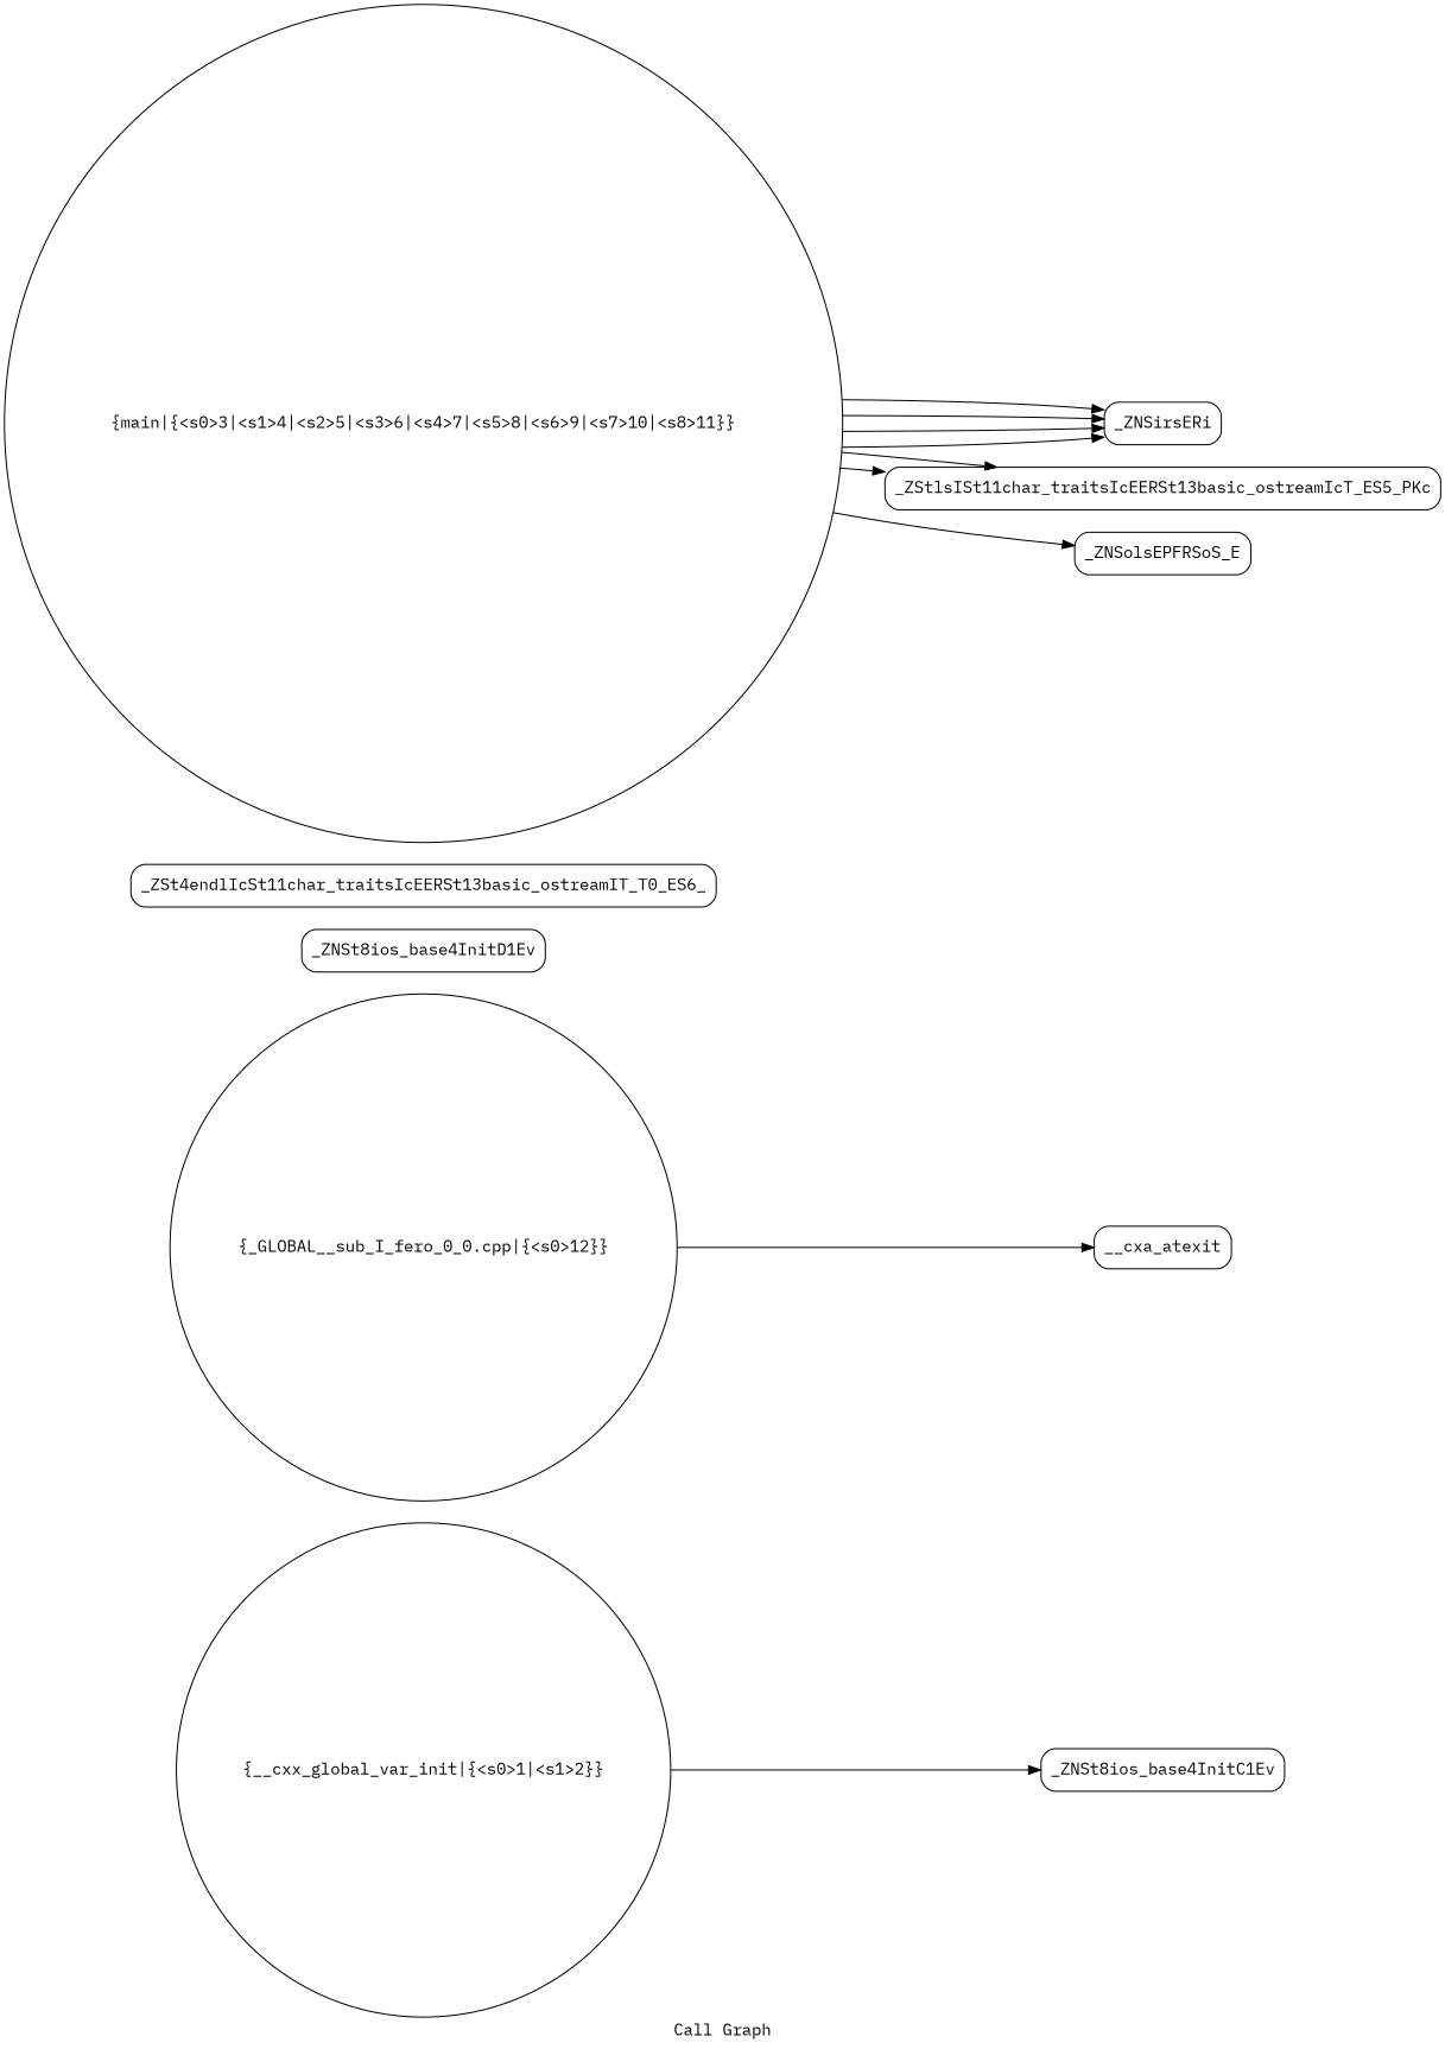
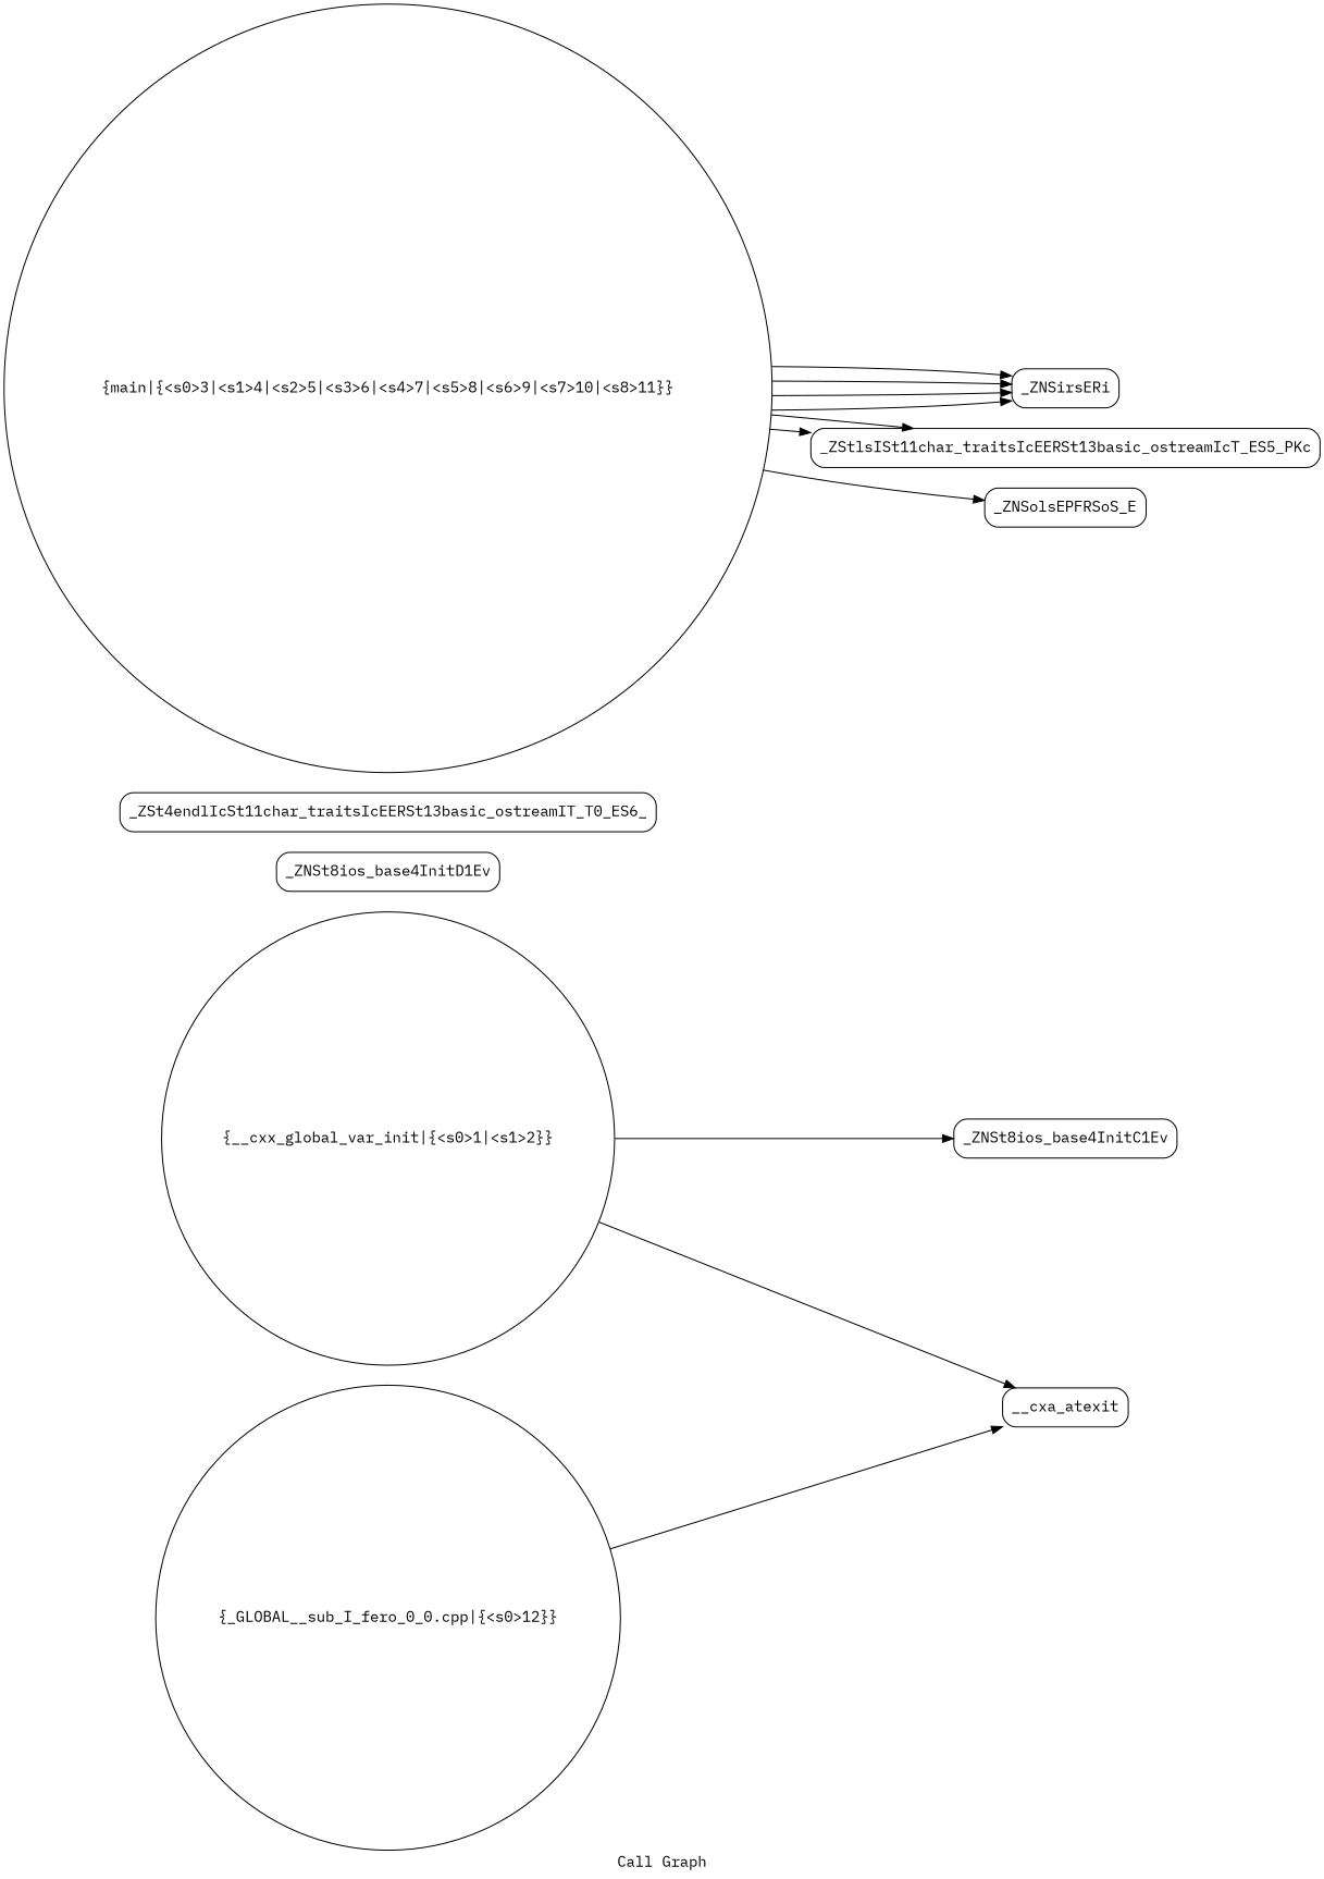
  digraph {
    fontname="IBM Plex Mono"
    label="Call Graph"
    rankdir=LR
    node [fontname="IBM Plex Mono" shape=Mrecord]
    edge [color=black fontname="IBM Plex Mono" tailport=s0]
    n1 [label="{__cxx_global_var_init|{<s0>1|<s1>2}}" shape=circle]
    n2 [label="{_ZNSt8ios_base4InitC1Ev}"]
    n3 [label="{__cxa_atexit}"]
    n4 [label="{_ZNSt8ios_base4InitD1Ev}"]
    n5 [label="{_ZSt4endlIcSt11char_traitsIcEERSt13basic_ostreamIT_T0_ES6_}"]
    n6 [label="{main|{<s0>3|<s1>4|<s2>5|<s3>6|<s4>7|<s5>8|<s6>9|<s7>10|<s8>11}}" shape=circle]
    n7 [label="{_ZNSirsERi}"]
    n8 [label="{_ZStlsISt11char_traitsIcEERSt13basic_ostreamIcT_ES5_PKc}"]
    n9 [label="{_ZNSolsEPFRSoS_E}"]
    n10 [label="{_GLOBAL__sub_I_fero_0_0.cpp|{<s0>12}}" shape=circle]
    n1 -> n2
+   n1 -> n3 [tailport=s1]
    n6 -> n7
    n6 -> n7 [tailport=s1]
    n6 -> n7 [tailport=s2]
    n6 -> n7 [tailport=s3]
    n6 -> n8 [tailport=s4]
    n6 -> n8 [tailport=s6]
    n6 -> n9 [tailport=s8]
    n10 -> n3
  }
